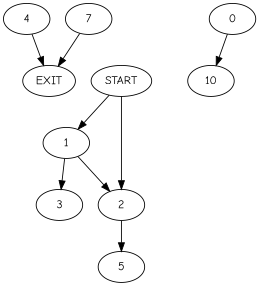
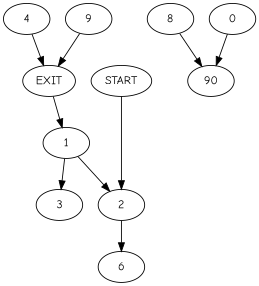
  digraph {
    fontname="Comic Neue"
    node [fontname="Comic Neue"]
    edge [fontname="Comic Neue"]
    n1 [label=START]
    1
    2
    3
    n5 [label=EXIT]
-   5
+   5 [label=6]
    4
-   7
-   10
+   7 [label=9]
+   8
+   10 [label=90]
    n11 [label=0]
-   n1 -> 1
+   n5 -> 1
    n1 -> 2
    1 -> 2
    1 -> 3
    2 -> 5
    4 -> n5
    7 -> n5
+   8 -> 10
    n11 -> 10
  }
